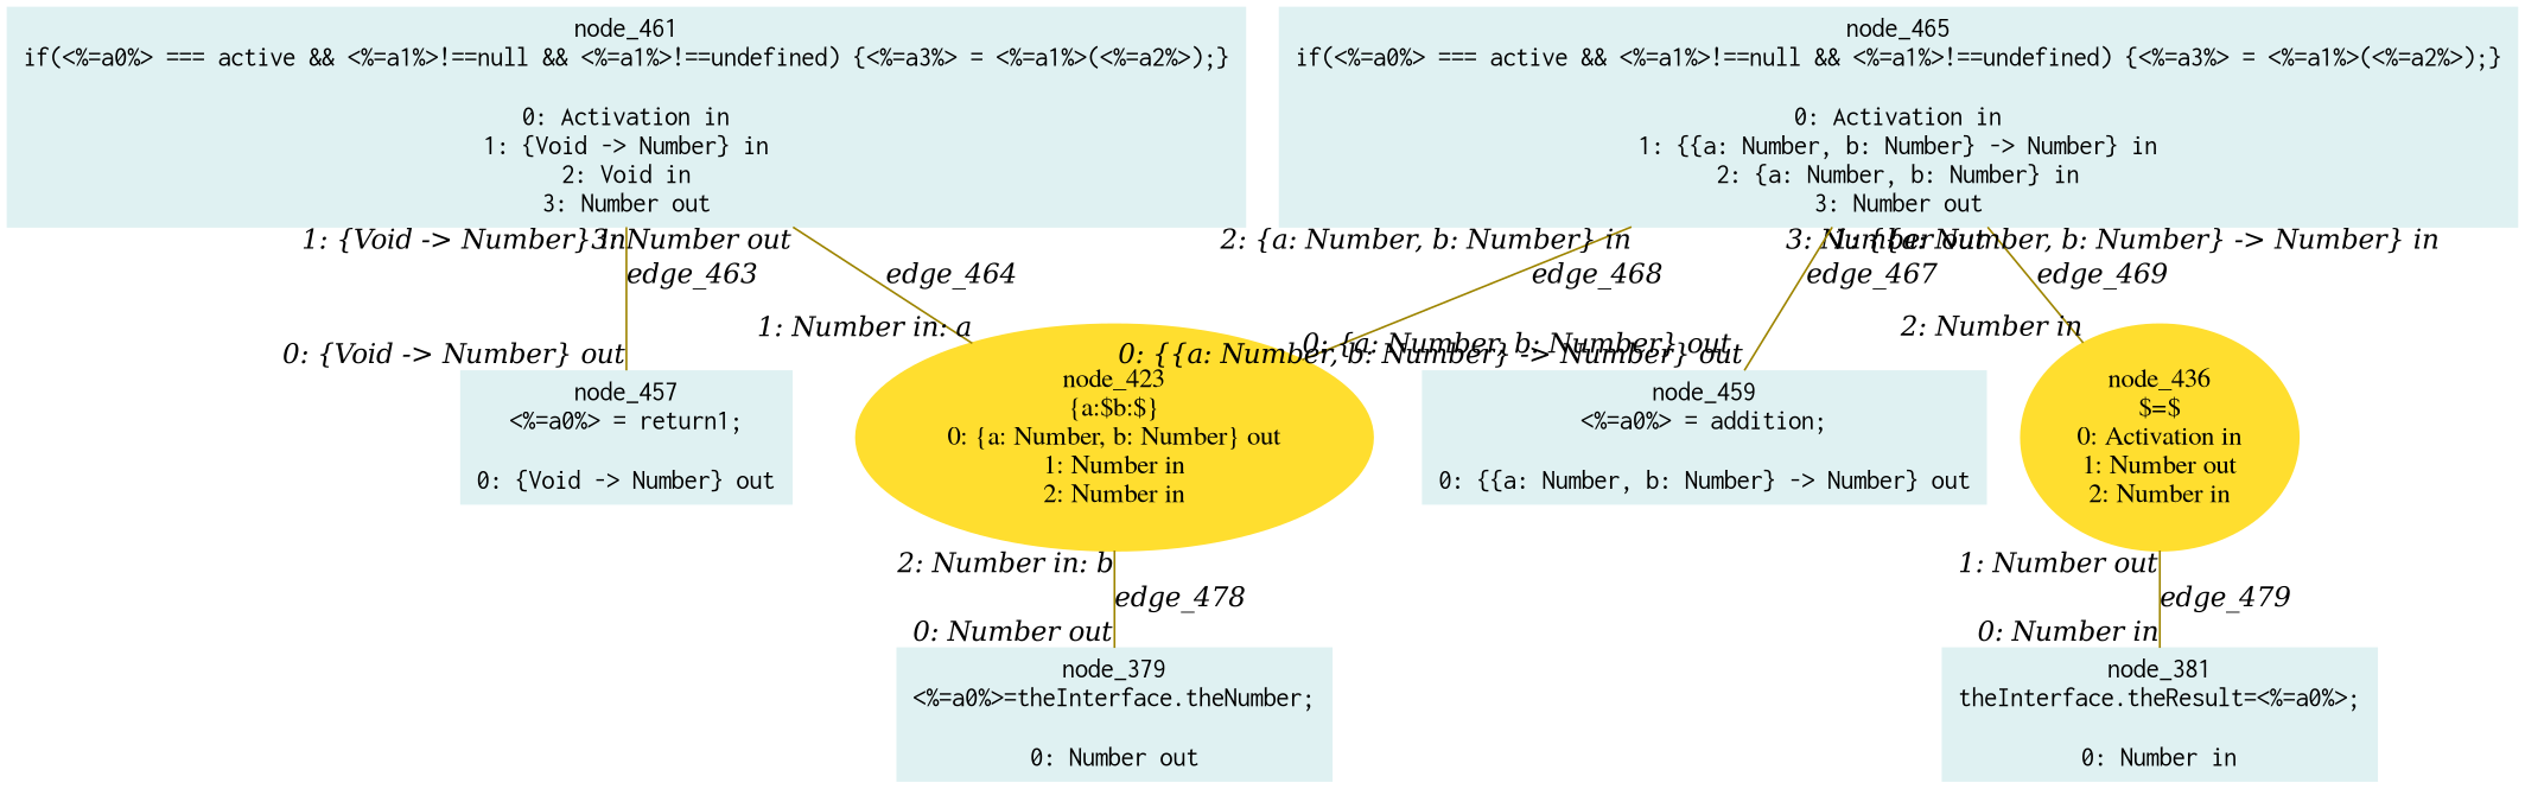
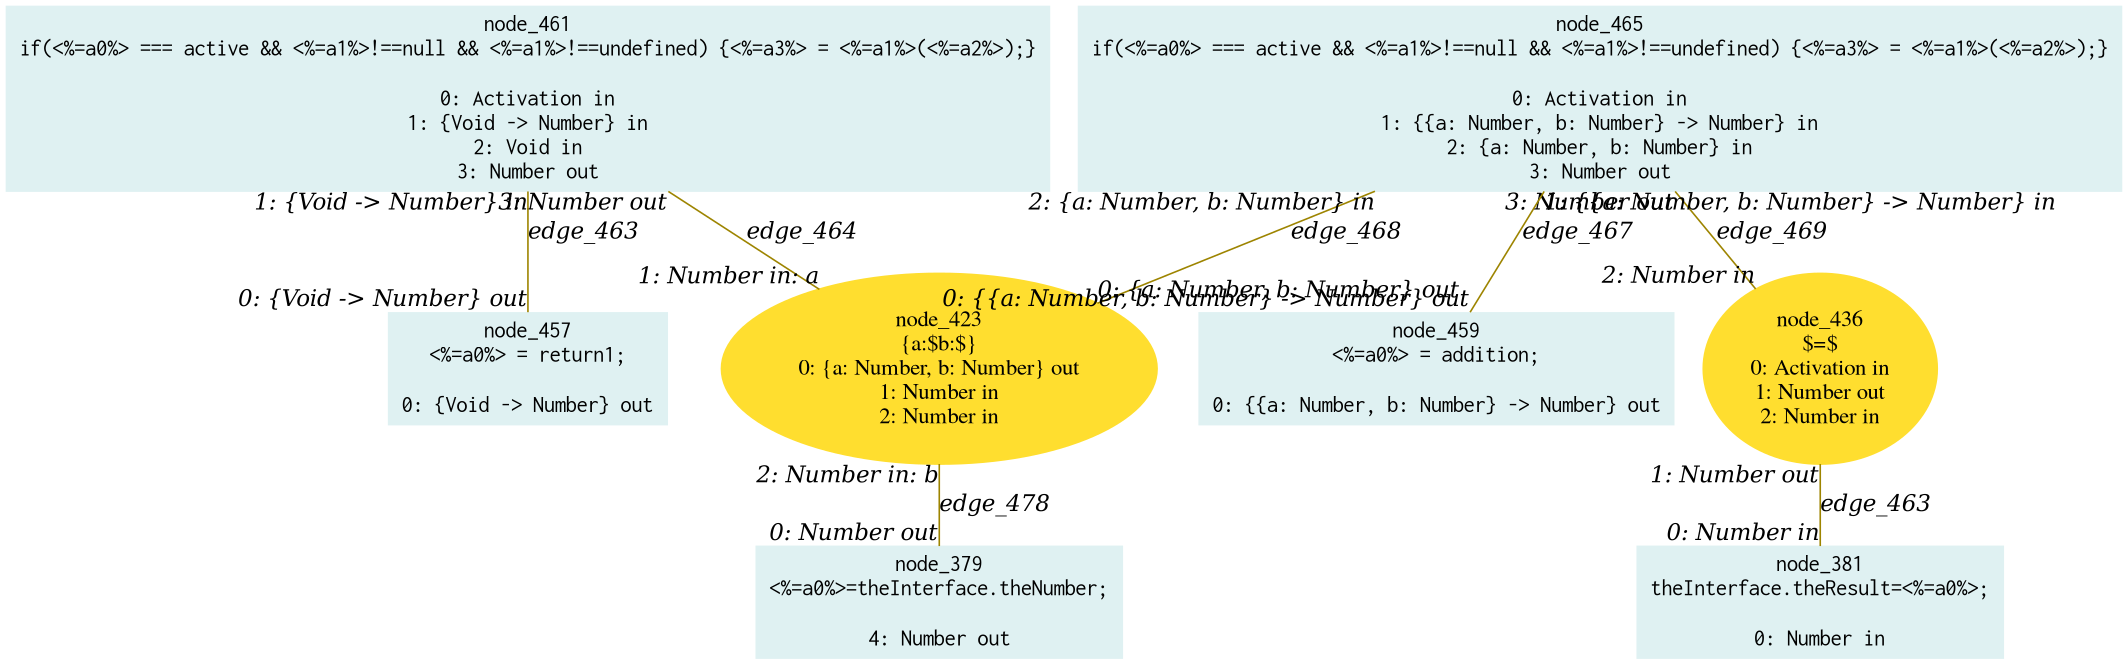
  digraph {
    node [color="#dff1f2" fontname=Courier shape=box style=filled]
    edge [arrowHead=none arrowsize=1 color="#9d8400" dir=none fontname="Times-Italic" taillabel="3: Number out"]
-   n1 [label="node_379\n<%=a0%>=theInterface.theNumber;\n\n0: Number out"]
+   n1 [label="node_379\n<%=a0%>=theInterface.theNumber;\n\n4: Number out"]
    n2 [label="node_381\ntheInterface.theResult=<%=a0%>;\n\n0: Number in"]
    n3 [color="#ffde2f" fontname=Times label="node_423\n{a:$b:$}\n0: {a: Number, b: Number} out\n1: Number in\n2: Number in" shape=ellipse]
    n4 [color="#ffde2f" fontname=Times label="node_436\n$=$\n0: Activation in\n1: Number out\n2: Number in" shape=ellipse]
    n5 [label="node_457\n<%=a0%> = return1;\n\n0: {Void -> Number} out"]
    n6 [label="node_459\n<%=a0%> = addition;\n\n0: {{a: Number, b: Number} -> Number} out"]
    n7 [label="node_461\nif(<%=a0%> === active && <%=a1%>!==null && <%=a1%>!==undefined) {<%=a3%> = <%=a1%>(<%=a2%>);}\n\n0: Activation in\n1: {Void -> Number} in\n2: Void in\n3: Number out"]
    n8 [label="node_465\nif(<%=a0%> === active && <%=a1%>!==null && <%=a1%>!==undefined) {<%=a3%> = <%=a1%>(<%=a2%>);}\n\n0: Activation in\n1: {{a: Number, b: Number} -> Number} in\n2: {a: Number, b: Number} in\n3: Number out"]
    n3 -> n1 [headlabel="0: Number out" label=edge_478 taillabel="2: Number in: b"]
-   n4 -> n2 [headlabel="0: Number in" label=edge_479 taillabel="1: Number out"]
+   n4 -> n2 [headlabel="0: Number in" label=edge_463 taillabel="1: Number out"]
    n7 -> n3 [headlabel="1: Number in: a" label=edge_464]
    n7 -> n5 [headlabel="0: {Void -> Number} out" label=edge_463 taillabel="1: {Void -> Number} in"]
    n8 -> n3 [headlabel="0: {a: Number, b: Number} out" label=edge_468 taillabel="2: {a: Number, b: Number} in"]
    n8 -> n4 [headlabel="2: Number in" label=edge_469]
    n8 -> n6 [headlabel="0: {{a: Number, b: Number} -> Number} out" label=edge_467 taillabel="1: {{a: Number, b: Number} -> Number} in"]
  }
